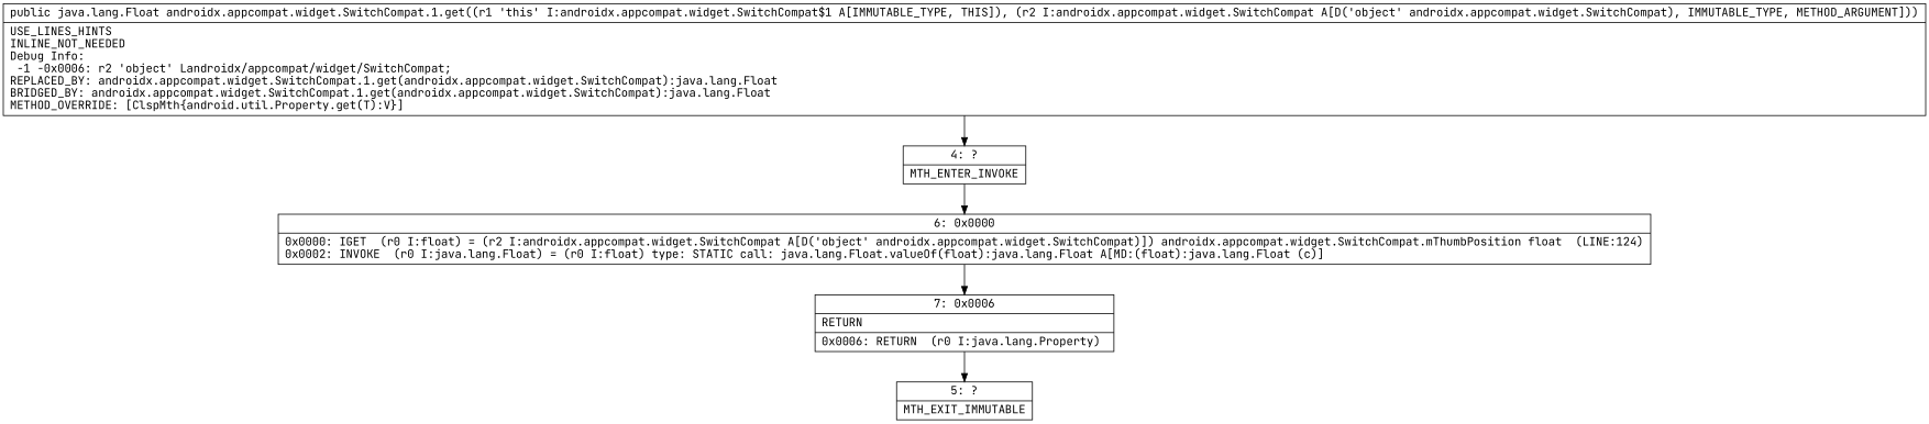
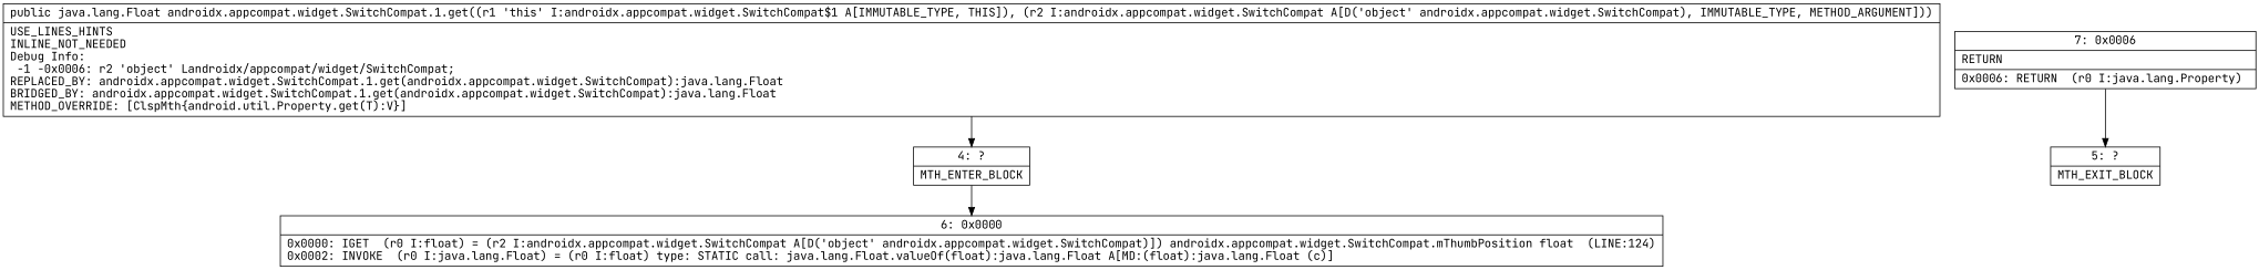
  digraph {
    fontname="JetBrains Mono"
    node [fontname="JetBrains Mono" shape=record]
    edge [fontname="JetBrains Mono"]
-   n1 [label="{4\:\ ?|MTH_ENTER_INVOKE\l}"]
+   n1 [label="{4\:\ ?|MTH_ENTER_BLOCK\l}"]
    n2 [label="{6\:\ 0x0000|0x0000: IGET  (r0 I:float) = (r2 I:androidx.appcompat.widget.SwitchCompat A[D('object' androidx.appcompat.widget.SwitchCompat)]) androidx.appcompat.widget.SwitchCompat.mThumbPosition float  (LINE:124)\l0x0002: INVOKE  (r0 I:java.lang.Float) = (r0 I:float) type: STATIC call: java.lang.Float.valueOf(float):java.lang.Float A[MD:(float):java.lang.Float (c)]\l}"]
    n3 [label="{7\:\ 0x0006|RETURN\l|0x0006: RETURN  (r0 I:java.lang.Property) \l}"]
-   n4 [label="{5\:\ ?|MTH_EXIT_IMMUTABLE\l}"]
+   n4 [label="{5\:\ ?|MTH_EXIT_BLOCK\l}"]
    n5 [label="{public java.lang.Float androidx.appcompat.widget.SwitchCompat.1.get((r1 'this' I:androidx.appcompat.widget.SwitchCompat$1 A[IMMUTABLE_TYPE, THIS]), (r2 I:androidx.appcompat.widget.SwitchCompat A[D('object' androidx.appcompat.widget.SwitchCompat), IMMUTABLE_TYPE, METHOD_ARGUMENT]))  | USE_LINES_HINTS\lINLINE_NOT_NEEDED\lDebug Info:\l  \-1 \-0x0006: r2 'object' Landroidx\/appcompat\/widget\/SwitchCompat;\lREPLACED_BY: androidx.appcompat.widget.SwitchCompat.1.get(androidx.appcompat.widget.SwitchCompat):java.lang.Float\lBRIDGED_BY: androidx.appcompat.widget.SwitchCompat.1.get(androidx.appcompat.widget.SwitchCompat):java.lang.Float\lMETHOD_OVERRIDE: [ClspMth\{android.util.Property.get(T):V\}]\l}"]
    n1 -> n2
-   n2 -> n3
    n3 -> n4
    n5 -> n1
  }
